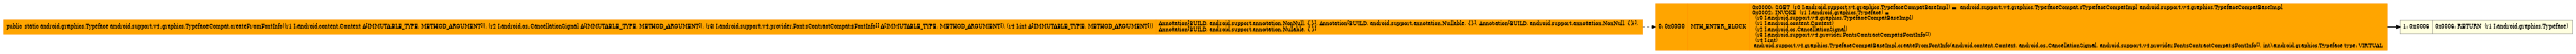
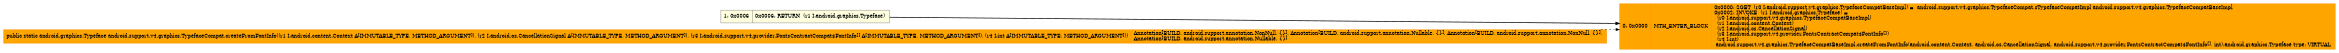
  digraph {
    rankdir=LR
    node [shape=record style=filled fillcolor=orange color=darkorange]
    n1 [label="{0\:\ 0x0000|MTH_ENTER_BLOCK\l|0x0000: SGET  (r0 I:android.support.v4.graphics.TypefaceCompatBaseImpl) =  android.support.v4.graphics.TypefaceCompat.sTypefaceCompatImpl android.support.v4.graphics.TypefaceCompatBaseImpl \l0x0002: INVOKE  (r1 I:android.graphics.Typeface) = \l  (r0 I:android.support.v4.graphics.TypefaceCompatBaseImpl)\l  (r1 I:android.content.Context)\l  (r2 I:android.os.CancellationSignal)\l  (r3 I:android.support.v4.provider.FontsContractCompat$FontInfo[])\l  (r4 I:int)\l android.support.v4.graphics.TypefaceCompatBaseImpl.createFromFontInfo(android.content.Context, android.os.CancellationSignal, android.support.v4.provider.FontsContractCompat$FontInfo[], int):android.graphics.Typeface type: VIRTUAL \l}"]
    n2 [label="{1\:\ 0x0006|0x0006: RETURN  (r1 I:android.graphics.Typeface) \l}" fillcolor=lightyellow color=gray40]
    n3 [label="{public static android.graphics.Typeface android.support.v4.graphics.TypefaceCompat.createFromFontInfo((r1 I:android.content.Context A[IMMUTABLE_TYPE, METHOD_ARGUMENT]), (r2 I:android.os.CancellationSignal A[IMMUTABLE_TYPE, METHOD_ARGUMENT]), (r3 I:android.support.v4.provider.FontsContractCompat$FontInfo[] A[IMMUTABLE_TYPE, METHOD_ARGUMENT]), (r4 I:int A[IMMUTABLE_TYPE, METHOD_ARGUMENT]))  | Annotation[BUILD, android.support.annotation.NonNull, \{\}], Annotation[BUILD, android.support.annotation.Nullable, \{\}], Annotation[BUILD, android.support.annotation.NonNull, \{\}], \lAnnotation[BUILD, android.support.annotation.Nullable, \{\}]\l}"]
-   n1 -> n2 [style=bold]
+   n2 -> n1 [style=bold]
    n3 -> n1 [style=dashed]
  }
